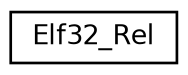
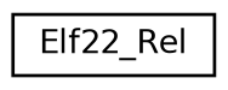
  digraph {
    rankdir=TB
-   n1 [color=black fillcolor=white fontname=Helvetica fontsize=10 height=0.2 label=Elf32_Rel shape=record style=filled width=0.4]
+   n1 [color=black fillcolor=white fontname=Helvetica fontsize=10 height=0.2 label=Elf22_Rel shape=record style=filled width=0.4]
  }
